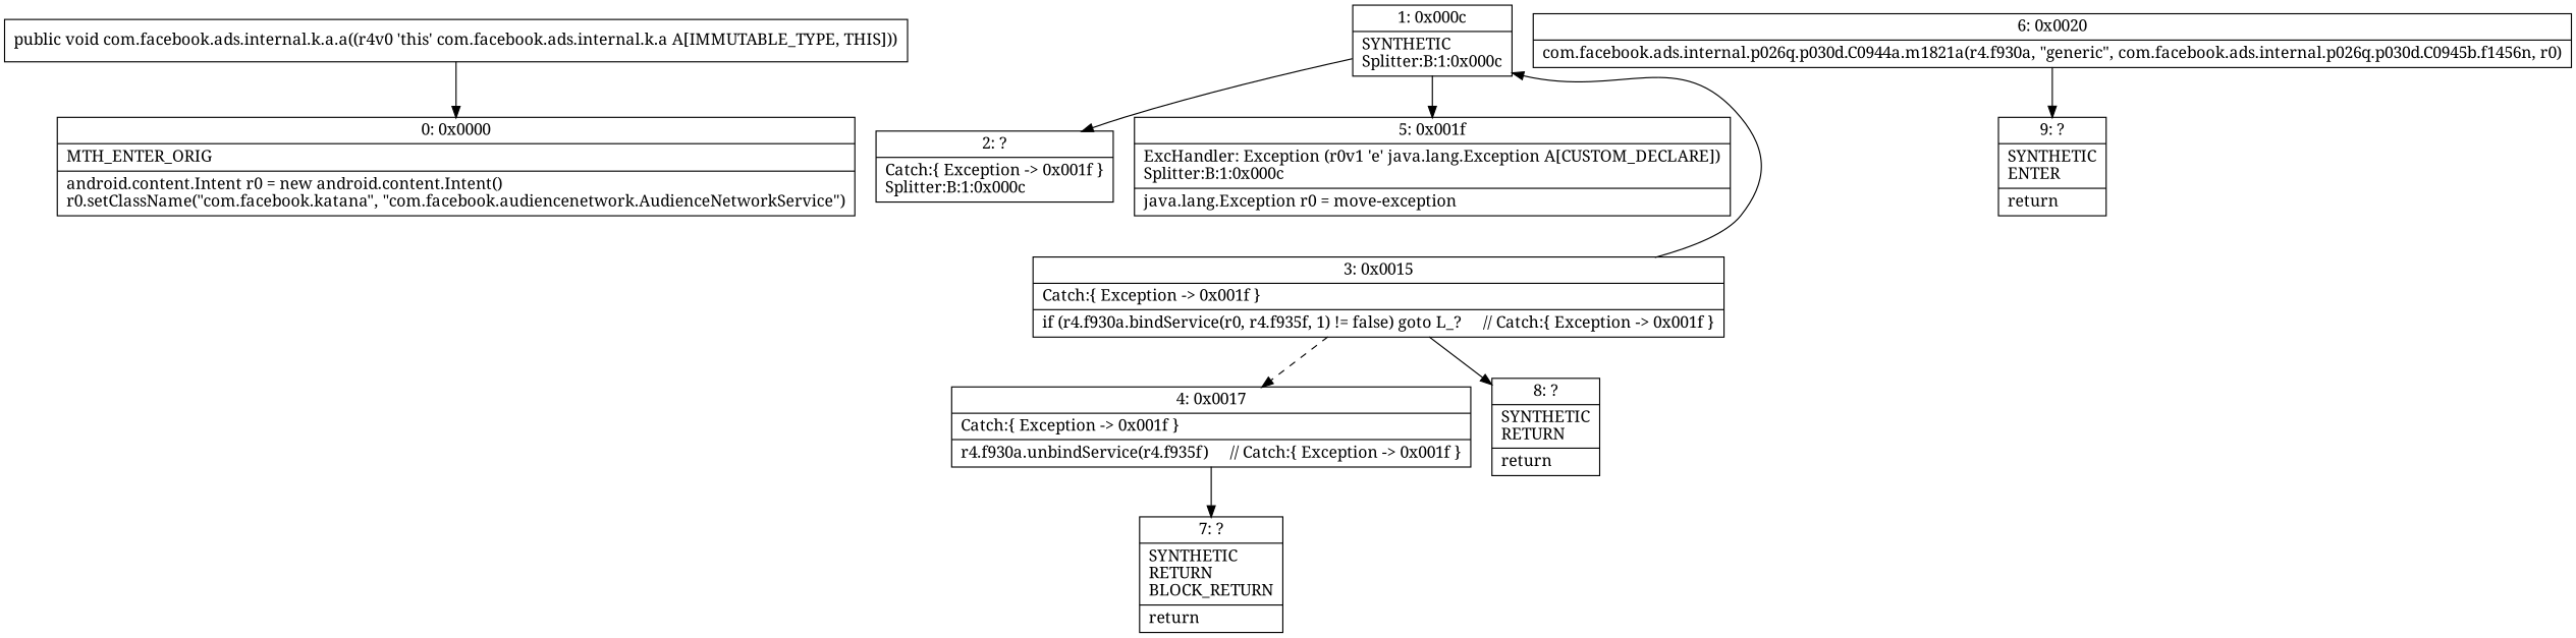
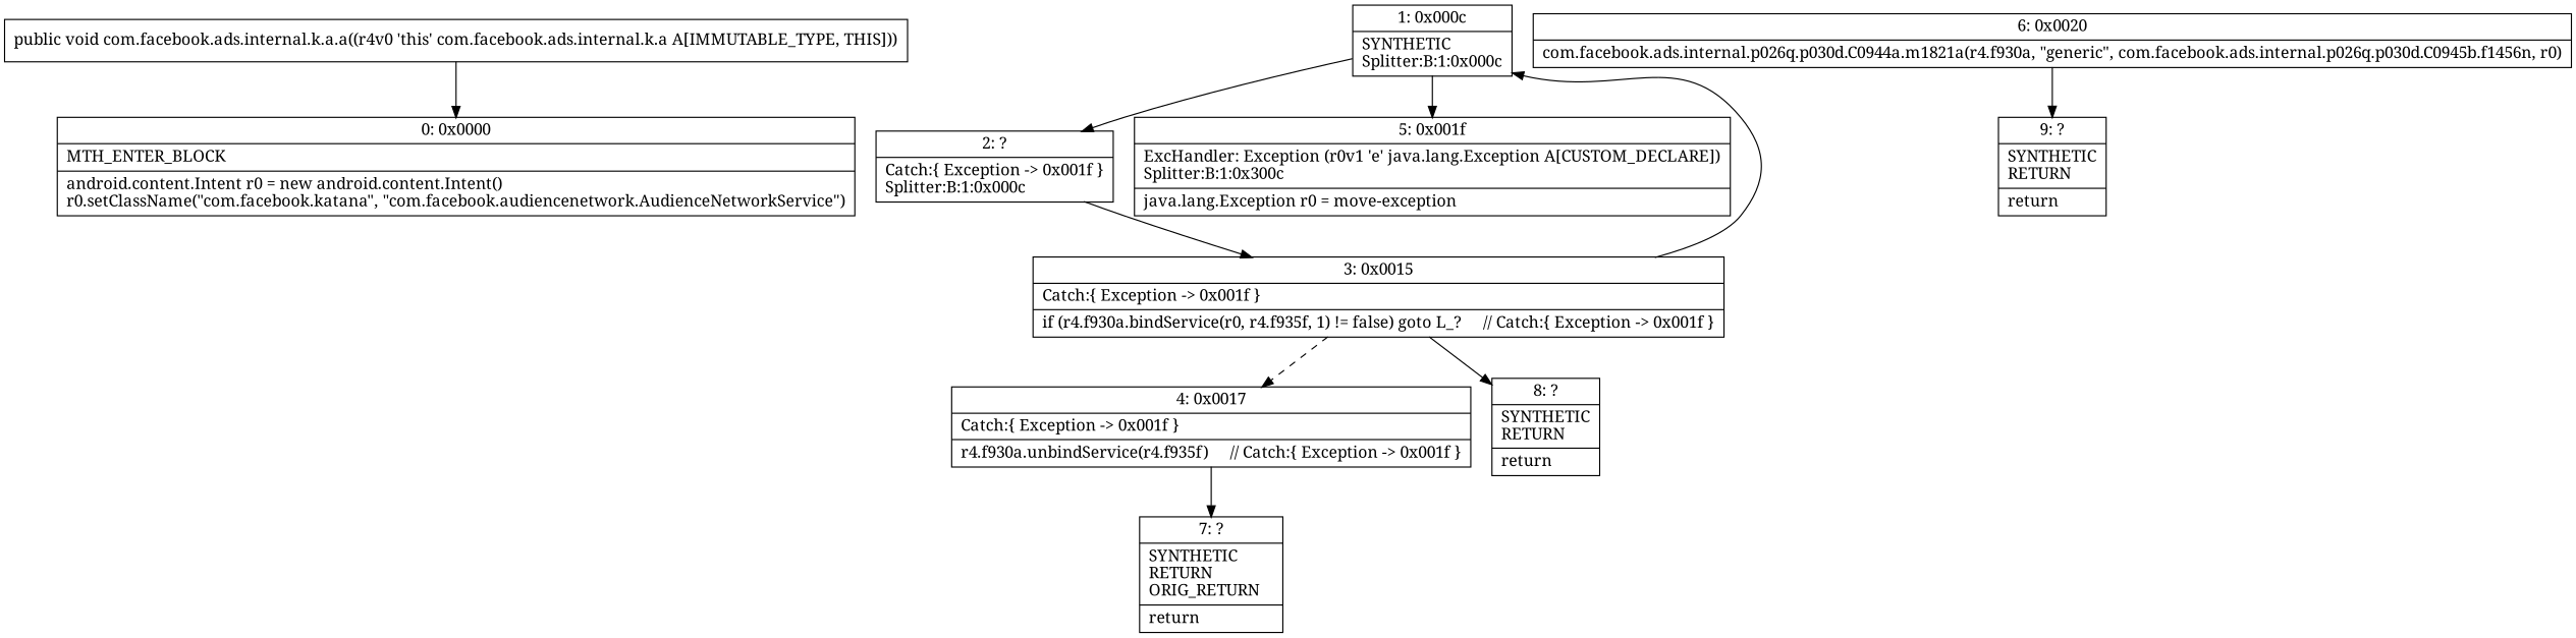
  digraph {
    fontname="Noto Serif"
    node [fontname="Noto Serif" shape=record]
    edge [fontname="Noto Serif"]
-   n1 [label="{0\:\ 0x0000|MTH_ENTER_ORIG\l|android.content.Intent r0 = new android.content.Intent()\lr0.setClassName(\"com.facebook.katana\", \"com.facebook.audiencenetwork.AudienceNetworkService\")\l}"]
+   n1 [label="{0\:\ 0x0000|MTH_ENTER_BLOCK\l|android.content.Intent r0 = new android.content.Intent()\lr0.setClassName(\"com.facebook.katana\", \"com.facebook.audiencenetwork.AudienceNetworkService\")\l}"]
    n2 [label="{1\:\ 0x000c|SYNTHETIC\lSplitter:B:1:0x000c\l}"]
    n3 [label="{2\:\ ?|Catch:\{ Exception \-\> 0x001f \}\lSplitter:B:1:0x000c\l}"]
-   n4 [label="{5\:\ 0x001f|ExcHandler: Exception (r0v1 'e' java.lang.Exception A[CUSTOM_DECLARE])\lSplitter:B:1:0x000c\l|java.lang.Exception r0 = move\-exception\l}"]
+   n4 [label="{5\:\ 0x001f|ExcHandler: Exception (r0v1 'e' java.lang.Exception A[CUSTOM_DECLARE])\lSplitter:B:1:0x300c\l|java.lang.Exception r0 = move\-exception\l}"]
    n5 [label="{3\:\ 0x0015|Catch:\{ Exception \-\> 0x001f \}\l|if (r4.f930a.bindService(r0, r4.f935f, 1) != false) goto L_?     \/\/ Catch:\{ Exception \-\> 0x001f \}\l}"]
    n6 [label="{4\:\ 0x0017|Catch:\{ Exception \-\> 0x001f \}\l|r4.f930a.unbindService(r4.f935f)     \/\/ Catch:\{ Exception \-\> 0x001f \}\l}"]
    n7 [label="{8\:\ ?|SYNTHETIC\lRETURN\l|return\l}"]
-   n8 [label="{7\:\ ?|SYNTHETIC\lRETURN\lBLOCK_RETURN\l|return\l}"]
+   n8 [label="{7\:\ ?|SYNTHETIC\lRETURN\lORIG_RETURN\l|return\l}"]
    n9 [label="{6\:\ 0x0020|com.facebook.ads.internal.p026q.p030d.C0944a.m1821a(r4.f930a, \"generic\", com.facebook.ads.internal.p026q.p030d.C0945b.f1456n, r0)\l}"]
-   n10 [label="{9\:\ ?|SYNTHETIC\lENTER\l|return\l}"]
+   n10 [label="{9\:\ ?|SYNTHETIC\lRETURN\l|return\l}"]
    n11 [label="{public void com.facebook.ads.internal.k.a.a((r4v0 'this' com.facebook.ads.internal.k.a A[IMMUTABLE_TYPE, THIS])) }"]
    n2 -> n3
    n2 -> n4
+   n3 -> n5
    n5 -> n2
    n5 -> n6 [style=dashed]
    n5 -> n7
    n6 -> n8
    n9 -> n10
    n11 -> n1
  }
